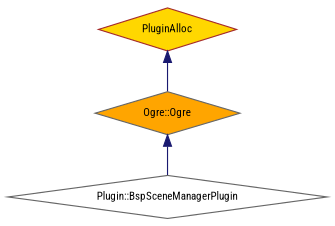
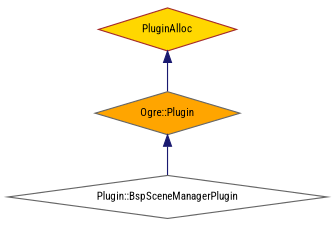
  digraph {
    fontname="Roboto Condensed"
    node [color=gray40 fontname="Roboto Condensed" fontsize=10 shape=diamond style=filled]
    edge [color=midnightblue dir=back fontname="Roboto Condensed" fontsize=10 labelfontname=Helvetica labelfontsize=10 style=solid]
    n1 [fillcolor=white fontcolor=black height=0.2 label="Plugin::BspSceneManagerPlugin" width=0.4]
-   n2 [fillcolor=orange height=0.2 label="Ogre::Ogre" width=0.4]
+   n2 [fillcolor=orange height=0.2 label="Ogre::Plugin" width=0.4]
    n3 [color=brown fillcolor=gold height=0.2 label=PluginAlloc width=0.4]
    n2 -> n1
    n3 -> n2
  }
